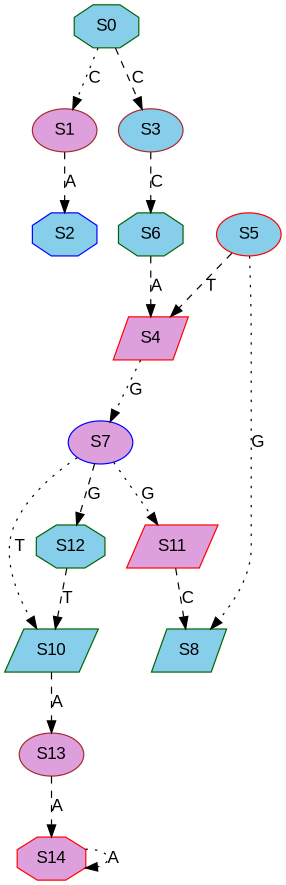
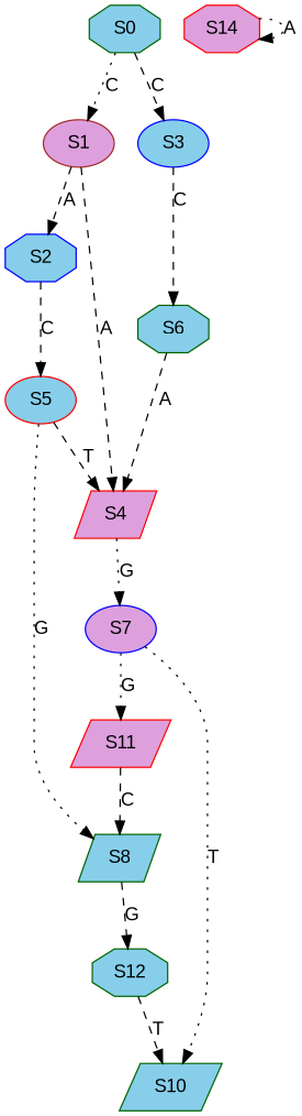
  strict digraph {
    fontname="Liberation Sans"
    node [color=darkgreen fillcolor=skyblue fontname="Liberation Sans" shape=ellipse style=filled]
    edge [fontname="Liberation Sans" style=dashed]
    S1 [color=brown fillcolor=plum]
    S0 [shape=octagon]
-   S3 [color=brown]
+   S3 [color=blue]
    S2 [color=blue shape=octagon]
    S4 [color=red fillcolor=plum shape=parallelogram]
    S5 [color=red]
    S6 [shape=octagon]
    S7 [color=blue fillcolor=plum]
    S8 [shape=parallelogram]
    S10 [shape=parallelogram]
    S11 [color=red fillcolor=plum shape=parallelogram]
    S12 [shape=octagon]
-   S13 [color=brown fillcolor=plum]
    S14 [color=red fillcolor=plum shape=octagon]
    S1 -> S2 [label=A]
+   S1 -> S4 [label=A]
    S0 -> S1 [label=C style=dotted]
    S0 -> S3 [label=C]
    S3 -> S6 [label=C]
+   S2 -> S5 [label=C]
    S4 -> S7 [label=G style=dotted]
    S5 -> S4 [label=T]
    S5 -> S8 [label=G style=dotted]
    S6 -> S4 [label=A]
    S7 -> S10 [label=T style=dotted]
    S7 -> S11 [label=G style=dotted]
-   S7 -> S12 [label=G]
-   S10 -> S13 [label=A]
+   S8 -> S12 [label=G]
    S11 -> S8 [label=C]
    S12 -> S10 [label=T]
-   S13 -> S14 [label=A]
    S14 -> S14 [label=A style=dotted]
  }
